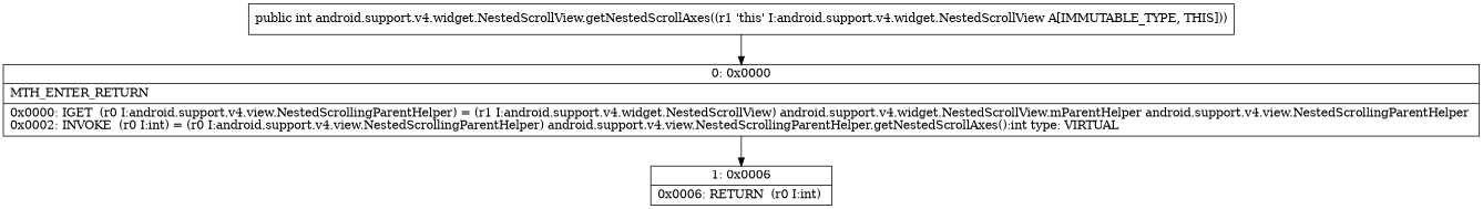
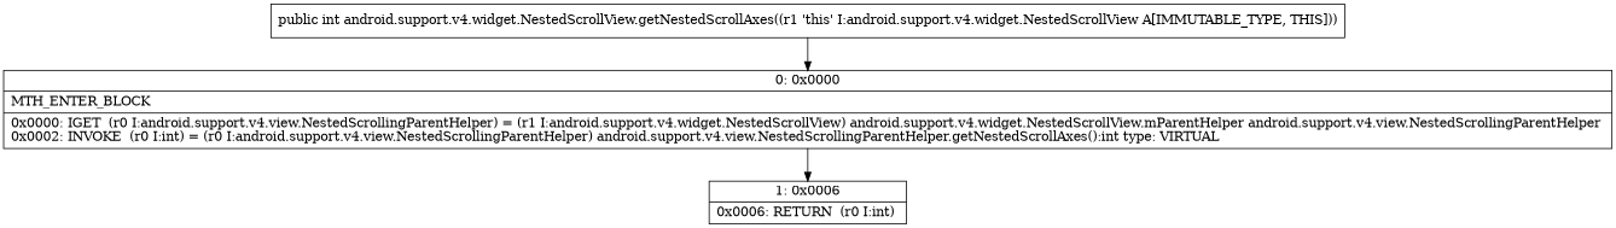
  digraph {
    node [shape=record]
-   n1 [label="{0\:\ 0x0000|MTH_ENTER_RETURN\l|0x0000: IGET  (r0 I:android.support.v4.view.NestedScrollingParentHelper) = (r1 I:android.support.v4.widget.NestedScrollView) android.support.v4.widget.NestedScrollView.mParentHelper android.support.v4.view.NestedScrollingParentHelper \l0x0002: INVOKE  (r0 I:int) = (r0 I:android.support.v4.view.NestedScrollingParentHelper) android.support.v4.view.NestedScrollingParentHelper.getNestedScrollAxes():int type: VIRTUAL \l}"]
+   n1 [label="{0\:\ 0x0000|MTH_ENTER_BLOCK\l|0x0000: IGET  (r0 I:android.support.v4.view.NestedScrollingParentHelper) = (r1 I:android.support.v4.widget.NestedScrollView) android.support.v4.widget.NestedScrollView.mParentHelper android.support.v4.view.NestedScrollingParentHelper \l0x0002: INVOKE  (r0 I:int) = (r0 I:android.support.v4.view.NestedScrollingParentHelper) android.support.v4.view.NestedScrollingParentHelper.getNestedScrollAxes():int type: VIRTUAL \l}"]
    n2 [label="{1\:\ 0x0006|0x0006: RETURN  (r0 I:int) \l}"]
    n3 [label="{public int android.support.v4.widget.NestedScrollView.getNestedScrollAxes((r1 'this' I:android.support.v4.widget.NestedScrollView A[IMMUTABLE_TYPE, THIS])) }"]
    n1 -> n2
    n3 -> n1
  }
